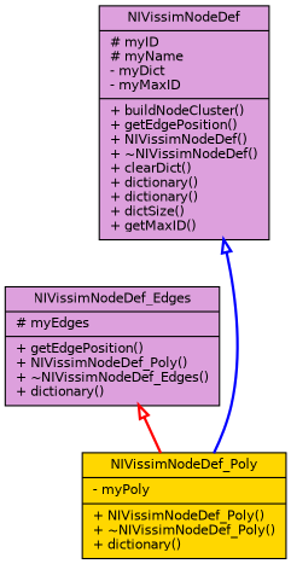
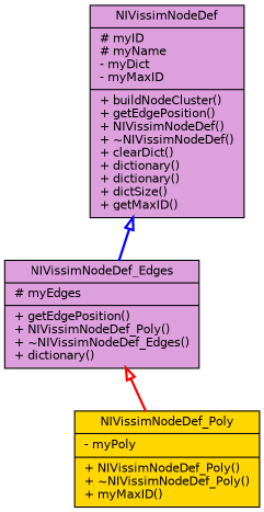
  digraph {
    node [color=black fillcolor=plum fontname=Helvetica fontsize=10 shape=record style=filled]
    edge [arrowtail=onormal dir=back fontname=Helvetica fontsize=10 labelfontname=Helvetica labelfontsize=10 style=bold]
    n1 [fontcolor=black height=0.2 label="{NIVissimNodeDef_Edges\n|# myEdges\l|+ getEdgePosition()\l+ NIVissimNodeDef_Poly()\l+ ~NIVissimNodeDef_Edges()\l+ dictionary()\l}" width=0.4]
-   n2 [fillcolor=gold height=0.2 label="{NIVissimNodeDef_Poly\n|- myPoly\l|+ NIVissimNodeDef_Poly()\l+ ~NIVissimNodeDef_Poly()\l+ dictionary()\l}" width=0.4]
+   n2 [fillcolor=gold height=0.2 label="{NIVissimNodeDef_Poly\n|- myPoly\l|+ NIVissimNodeDef_Poly()\l+ ~NIVissimNodeDef_Poly()\l+ myMaxID()\l}" width=0.4]
    n3 [height=0.2 label="{NIVissimNodeDef\n|# myID\l# myName\l- myDict\l- myMaxID\l|+ buildNodeCluster()\l+ getEdgePosition()\l+ NIVissimNodeDef()\l+ ~NIVissimNodeDef()\l+ clearDict()\l+ dictionary()\l+ dictionary()\l+ dictSize()\l+ getMaxID()\l}" width=0.4]
    n1 -> n2 [color=red]
-   n3 -> n2 [color=blue]
+   n3 -> n1 [color=blue]
  }
